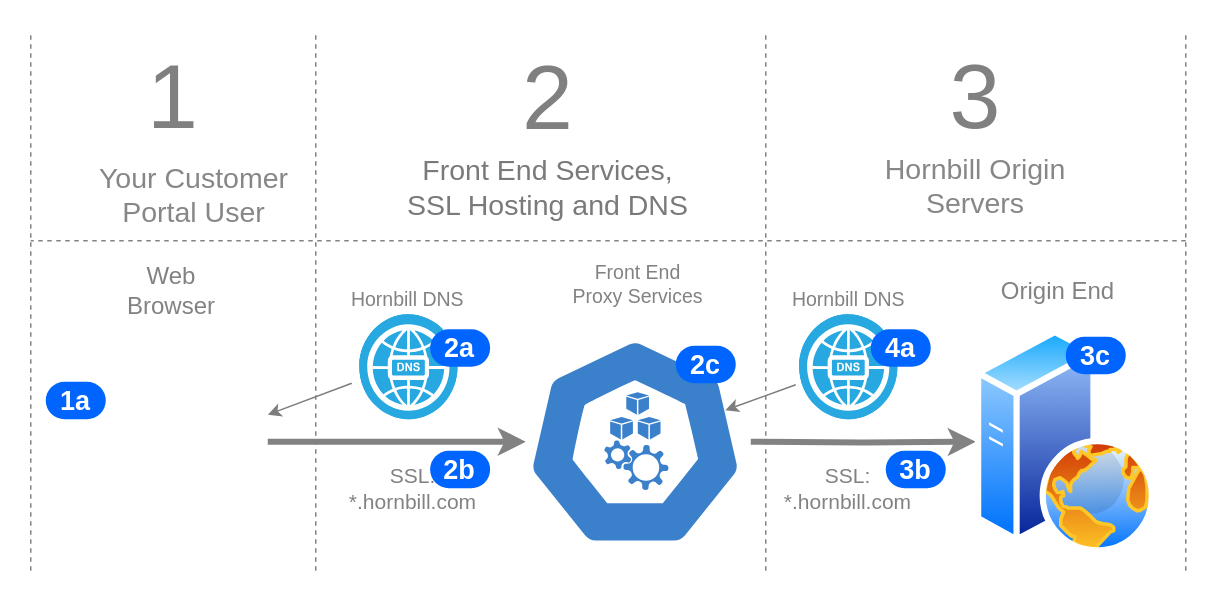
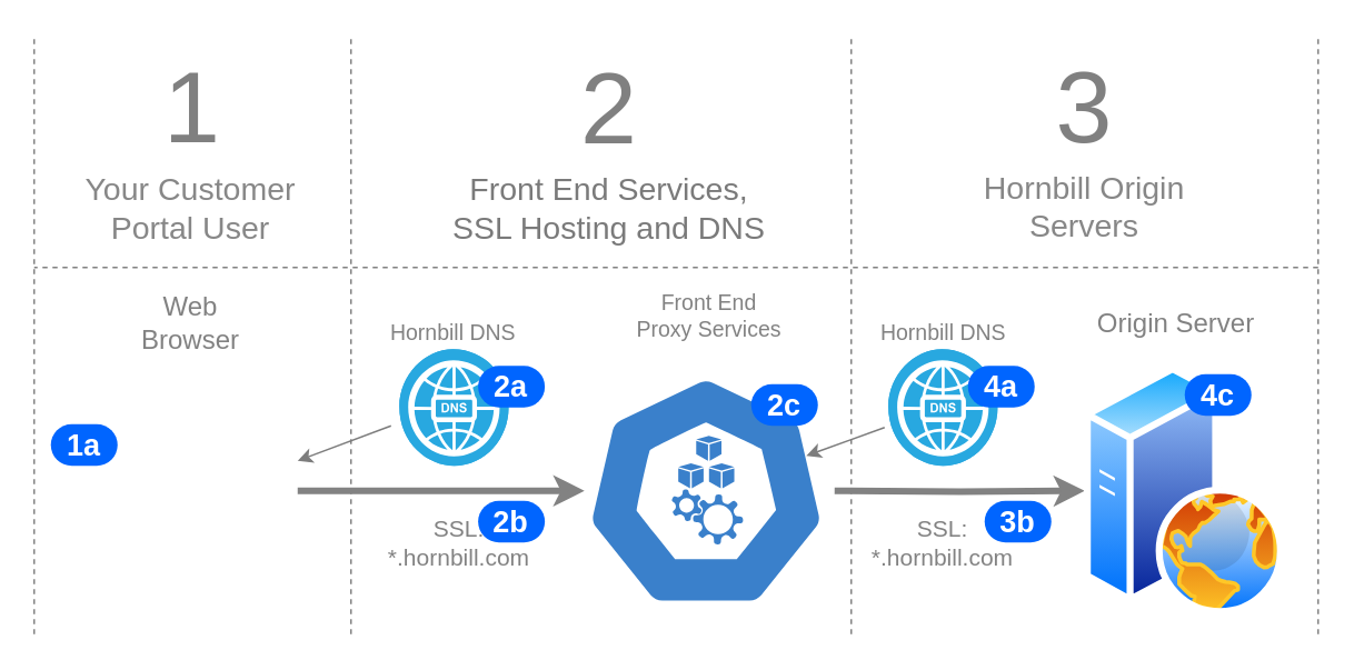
  <mxCell id="0" />
  <mxCell id="1" parent="0" />
  <mxCell id="2" style="edgeStyle=orthogonalEdgeStyle;rounded=0;orthogonalLoop=1;jettySize=auto;html=1;exitX=1;exitY=0.5;exitDx=0;exitDy=0;strokeWidth=4;fontColor=#858585;strokeColor=#828282;" parent="1" source="3" target="7" edge="1"><mxGeometry relative="1" as="geometry"><mxPoint x="340" y="294" as="targetPoint" /></mxGeometry></mxCell>
  <mxCell id="3" value="" style="shape=image;html=1;verticalAlign=top;verticalLabelPosition=bottom;labelBackgroundColor=#ffffff;imageAspect=0;aspect=fixed;image=https://cdn2.iconfinder.com/data/icons/bitsies/128/Application-128.png" parent="1" vertex="1"><mxGeometry x="50" y="230" width="128" height="128" as="geometry" /></mxCell>
  <mxCell id="4" style="edgeStyle=orthogonalEdgeStyle;rounded=0;orthogonalLoop=1;jettySize=auto;html=1;exitX=1;exitY=0.5;exitDx=0;exitDy=0;entryX=0;entryY=0.5;entryDx=0;entryDy=0;strokeWidth=4;fontColor=#858585;strokeColor=#828282;" parent="1" target="5" edge="1"><mxGeometry relative="1" as="geometry"><mxPoint x="500" y="294" as="sourcePoint" /></mxGeometry></mxCell>
  <mxCell id="5" value="" style="image;aspect=fixed;perimeter=ellipsePerimeter;html=1;align=center;shadow=0;dashed=0;spacingTop=3;image=img/lib/active_directory/web_server.svg;" parent="1" vertex="1"><mxGeometry x="650" y="219" width="120" height="150" as="geometry" /></mxCell>
  <mxCell id="6" value="Web Browser" style="text;strokeColor=none;align=center;fillColor=none;html=1;verticalAlign=middle;whiteSpace=wrap;rounded=0;fontSize=16;fontColor=#828282;" parent="1" vertex="1"><mxGeometry x="84" y="178" width="60" height="30" as="geometry" /></mxCell>
  <mxCell id="7" value="" style="aspect=fixed;sketch=0;html=1;dashed=0;whitespace=wrap;fillColor=#3a80cb;strokeColor=#ffffff;points=[[0.005,0.63,0],[0.1,0.2,0],[0.9,0.2,0],[0.5,0,0],[0.995,0.63,0],[0.72,0.99,0],[0.5,1,0],[0.28,0.99,0]];shape=mxgraph.kubernetes.icon2;prIcon=k_proxy" parent="1" vertex="1"><mxGeometry x="350" y="224" width="145.83" height="140" as="geometry" /></mxCell>
  <mxCell id="8" value="Front End &lt;br&gt;Proxy Services" style="text;strokeColor=none;align=center;fillColor=none;html=1;verticalAlign=middle;whiteSpace=wrap;rounded=0;fontSize=13;fontColor=#828282;" parent="1" vertex="1"><mxGeometry x="365" y="168" width="120" height="41" as="geometry" /></mxCell>
- <mxCell id="9" value="Origin End" style="text;strokeColor=none;align=center;fillColor=none;html=1;verticalAlign=middle;whiteSpace=wrap;rounded=0;fontSize=16;fontColor=#828282;" parent="1" vertex="1"><mxGeometry x="640" y="178" width="130" height="30" as="geometry" /></mxCell>
+ <mxCell id="9" value="Origin Server" style="text;strokeColor=none;align=center;fillColor=none;html=1;verticalAlign=middle;whiteSpace=wrap;rounded=0;fontSize=16;fontColor=#828282;" parent="1" vertex="1"><mxGeometry x="640" y="178" width="130" height="30" as="geometry" /></mxCell>
  <mxCell id="10" value="SSL: *.hornbill.com" style="text;strokeColor=none;align=center;fillColor=none;html=1;verticalAlign=middle;whiteSpace=wrap;rounded=0;fontSize=14;fontColor=#828282;" parent="1" vertex="1"><mxGeometry x="510" y="310" width="110" height="30" as="geometry" /></mxCell>
  <mxCell id="11" value="SSL: *.hornbill.com" style="text;strokeColor=none;align=center;fillColor=none;html=1;verticalAlign=middle;whiteSpace=wrap;rounded=0;fontSize=14;fontColor=#828282;" parent="1" vertex="1"><mxGeometry x="220" y="310" width="110" height="30" as="geometry" /></mxCell>
  <mxCell id="12" value="" style="endArrow=none;dashed=1;html=1;rounded=0;strokeColor=#828282;" parent="1" edge="1"><mxGeometry width="50" height="50" relative="1" as="geometry"><mxPoint x="20" y="380" as="sourcePoint" /><mxPoint x="20" y="20" as="targetPoint" /></mxGeometry></mxCell>
  <mxCell id="13" value="" style="endArrow=none;dashed=1;html=1;rounded=0;strokeColor=#828282;" parent="1" edge="1"><mxGeometry width="50" height="50" relative="1" as="geometry"><mxPoint x="210" y="380" as="sourcePoint" /><mxPoint x="210" y="20" as="targetPoint" /></mxGeometry></mxCell>
  <mxCell id="14" value="" style="endArrow=none;dashed=1;html=1;rounded=0;strokeColor=#828282;" parent="1" edge="1"><mxGeometry width="50" height="50" relative="1" as="geometry"><mxPoint x="510" y="380" as="sourcePoint" /><mxPoint x="510" y="20" as="targetPoint" /></mxGeometry></mxCell>
  <mxCell id="15" value="" style="endArrow=none;dashed=1;html=1;rounded=0;strokeColor=#828282;" parent="1" edge="1"><mxGeometry width="50" height="50" relative="1" as="geometry"><mxPoint x="790" y="380" as="sourcePoint" /><mxPoint x="790" y="20" as="targetPoint" /></mxGeometry></mxCell>
- <mxCell id="16" value="Your Customer Portal User" style="text;strokeColor=none;align=center;fillColor=none;html=1;verticalAlign=middle;whiteSpace=wrap;rounded=0;fontSize=19;fontColor=#878787;" parent="1" vertex="1"><mxGeometry x="59" y="115" width="140" height="30" as="geometry" /></mxCell>
+ <mxCell id="16" value="Your Customer Portal User" style="text;strokeColor=none;align=center;fillColor=none;html=1;verticalAlign=middle;whiteSpace=wrap;rounded=0;fontSize=19;fontColor=#878787;" parent="1" vertex="1"><mxGeometry x="44" y="110" width="140" height="30" as="geometry" /></mxCell>
  <mxCell id="17" value="" style="endArrow=none;dashed=1;html=1;rounded=0;strokeColor=#828282;" parent="1" edge="1"><mxGeometry width="50" height="50" relative="1" as="geometry"><mxPoint x="790" y="160" as="sourcePoint" /><mxPoint x="20" y="160" as="targetPoint" /></mxGeometry></mxCell>
  <mxCell id="18" value="Hornbill Origin Servers" style="text;strokeColor=none;align=center;fillColor=none;html=1;verticalAlign=middle;whiteSpace=wrap;rounded=0;fontSize=19;fontColor=#878787;" parent="1" vertex="1"><mxGeometry x="580" y="109" width="140" height="30" as="geometry" /></mxCell>
  <mxCell id="19" value="1" style="text;strokeColor=none;align=center;fillColor=none;html=1;verticalAlign=middle;whiteSpace=wrap;rounded=0;fontSize=61;fontColor=#808080;" vertex="1" parent="1"><mxGeometry x="85" y="49" width="60" height="30" as="geometry" /></mxCell>
  <mxCell id="20" value="2" style="text;strokeColor=none;align=center;fillColor=none;html=1;verticalAlign=middle;whiteSpace=wrap;rounded=0;fontSize=61;fontColor=#808080;" vertex="1" parent="1"><mxGeometry x="335" y="50" width="60" height="30" as="geometry" /></mxCell>
  <mxCell id="21" value="3" style="text;strokeColor=none;align=center;fillColor=none;html=1;verticalAlign=middle;whiteSpace=wrap;rounded=0;fontSize=61;fontColor=#808080;" vertex="1" parent="1"><mxGeometry x="620" y="49" width="60" height="30" as="geometry" /></mxCell>
  <mxCell id="22" value="" style="fillColor=#28A8E0;verticalLabelPosition=bottom;sketch=0;html=1;strokeColor=#ffffff;verticalAlign=top;align=center;points=[[0.145,0.145,0],[0.5,0,0],[0.855,0.145,0],[1,0.5,0],[0.855,0.855,0],[0.5,1,0],[0.145,0.855,0],[0,0.5,0]];pointerEvents=1;shape=mxgraph.cisco_safe.compositeIcon;bgIcon=ellipse;resIcon=mxgraph.cisco_safe.capability.dns;" vertex="1" parent="1"><mxGeometry x="239" y="209" width="65.5" height="70" as="geometry" /></mxCell>
  <mxCell id="23" value="" style="fillColor=#28A8E0;verticalLabelPosition=bottom;sketch=0;html=1;strokeColor=#ffffff;verticalAlign=top;align=center;points=[[0.145,0.145,0],[0.5,0,0],[0.855,0.145,0],[1,0.5,0],[0.855,0.855,0],[0.5,1,0],[0.145,0.855,0],[0,0.5,0]];pointerEvents=1;shape=mxgraph.cisco_safe.compositeIcon;bgIcon=ellipse;resIcon=mxgraph.cisco_safe.capability.dns;" vertex="1" parent="1"><mxGeometry x="532.25" y="209" width="65.5" height="70" as="geometry" /></mxCell>
  <mxCell id="24" value="Hornbill DNS" style="text;strokeColor=none;align=center;fillColor=none;html=1;verticalAlign=middle;whiteSpace=wrap;rounded=0;fontSize=13;fontColor=#828282;" vertex="1" parent="1"><mxGeometry x="217.25" y="178" width="109" height="41" as="geometry" /></mxCell>
  <mxCell id="25" value="" style="endArrow=classic;html=1;rounded=0;entryX=1;entryY=0.25;entryDx=0;entryDy=0;exitX=-0.076;exitY=0.657;exitDx=0;exitDy=0;exitPerimeter=0;strokeColor=#7D7D7D;" edge="1" parent="1" source="22"><mxGeometry width="50" height="50" relative="1" as="geometry"><mxPoint x="429" y="478" as="sourcePoint" /><mxPoint x="178" y="276" as="targetPoint" /></mxGeometry></mxCell>
  <mxCell id="26" value="Hornbill DNS" style="text;strokeColor=none;align=center;fillColor=none;html=1;verticalAlign=middle;whiteSpace=wrap;rounded=0;fontSize=13;fontColor=#828282;" vertex="1" parent="1"><mxGeometry x="511" y="178" width="109" height="41" as="geometry" /></mxCell>
  <mxCell id="27" value="" style="endArrow=classic;html=1;rounded=0;entryX=0.912;entryY=0.25;entryDx=0;entryDy=0;exitX=-0.034;exitY=0.671;exitDx=0;exitDy=0;exitPerimeter=0;entryPerimeter=0;strokeColor=#7D7D7D;" edge="1" parent="1" source="23"><mxGeometry width="50" height="50" relative="1" as="geometry"><mxPoint x="429" y="508" as="sourcePoint" /><mxPoint x="483" y="273" as="targetPoint" /></mxGeometry></mxCell>
  <mxCell id="28" value="Front End Services, SSL Hosting and DNS" style="text;strokeColor=none;align=center;fillColor=none;html=1;verticalAlign=middle;whiteSpace=wrap;rounded=0;fontSize=19;fontColor=#7A7A7A;" vertex="1" parent="1"><mxGeometry x="265" y="110" width="200" height="30" as="geometry" /></mxCell>
  <mxCell id="29" value="1a" style="rounded=1;fillColor=#0065FF;strokeColor=none;html=1;fontColor=#ffffff;align=center;verticalAlign=middle;whiteSpace=wrap;fontSize=18;fontStyle=1;arcSize=50;sketch=0;" vertex="1" parent="1"><mxGeometry x="30" y="254" width="40" height="25" as="geometry" /></mxCell>
  <mxCell id="30" value="2a" style="rounded=1;fillColor=#0065FF;strokeColor=none;html=1;fontColor=#ffffff;align=center;verticalAlign=middle;whiteSpace=wrap;fontSize=18;fontStyle=1;arcSize=50;sketch=0;" vertex="1" parent="1"><mxGeometry x="286.25" y="219" width="40" height="25" as="geometry" /></mxCell>
  <mxCell id="31" value="2b" style="rounded=1;fillColor=#0065FF;strokeColor=none;html=1;fontColor=#ffffff;align=center;verticalAlign=middle;whiteSpace=wrap;fontSize=18;fontStyle=1;arcSize=50;sketch=0;" vertex="1" parent="1"><mxGeometry x="286.25" y="300" width="40" height="25" as="geometry" /></mxCell>
  <mxCell id="32" value="2c" style="rounded=1;fillColor=#0065FF;strokeColor=none;html=1;fontColor=#ffffff;align=center;verticalAlign=middle;whiteSpace=wrap;fontSize=18;fontStyle=1;arcSize=50;sketch=0;" vertex="1" parent="1"><mxGeometry x="450" y="230" width="40" height="25" as="geometry" /></mxCell>
  <mxCell id="33" value="4a" style="rounded=1;fillColor=#0065FF;strokeColor=none;html=1;fontColor=#ffffff;align=center;verticalAlign=middle;whiteSpace=wrap;fontSize=18;fontStyle=1;arcSize=50;sketch=0;" vertex="1" parent="1"><mxGeometry x="580" y="219" width="40" height="25" as="geometry" /></mxCell>
  <mxCell id="34" value="3b" style="rounded=1;fillColor=#0065FF;strokeColor=none;html=1;fontColor=#ffffff;align=center;verticalAlign=middle;whiteSpace=wrap;fontSize=18;fontStyle=1;arcSize=50;sketch=0;" vertex="1" parent="1"><mxGeometry x="590" y="300" width="40" height="25" as="geometry" /></mxCell>
- <mxCell id="35" value="3c" style="rounded=1;fillColor=#0065FF;strokeColor=none;html=1;fontColor=#ffffff;align=center;verticalAlign=middle;whiteSpace=wrap;fontSize=18;fontStyle=1;arcSize=50;sketch=0;" vertex="1" parent="1"><mxGeometry x="710" y="224" width="40" height="25" as="geometry" /></mxCell>
+ <mxCell id="35" value="4c" style="rounded=1;fillColor=#0065FF;strokeColor=none;html=1;fontColor=#ffffff;align=center;verticalAlign=middle;whiteSpace=wrap;fontSize=18;fontStyle=1;arcSize=50;sketch=0;" vertex="1" parent="1"><mxGeometry x="710" y="224" width="40" height="25" as="geometry" /></mxCell>
